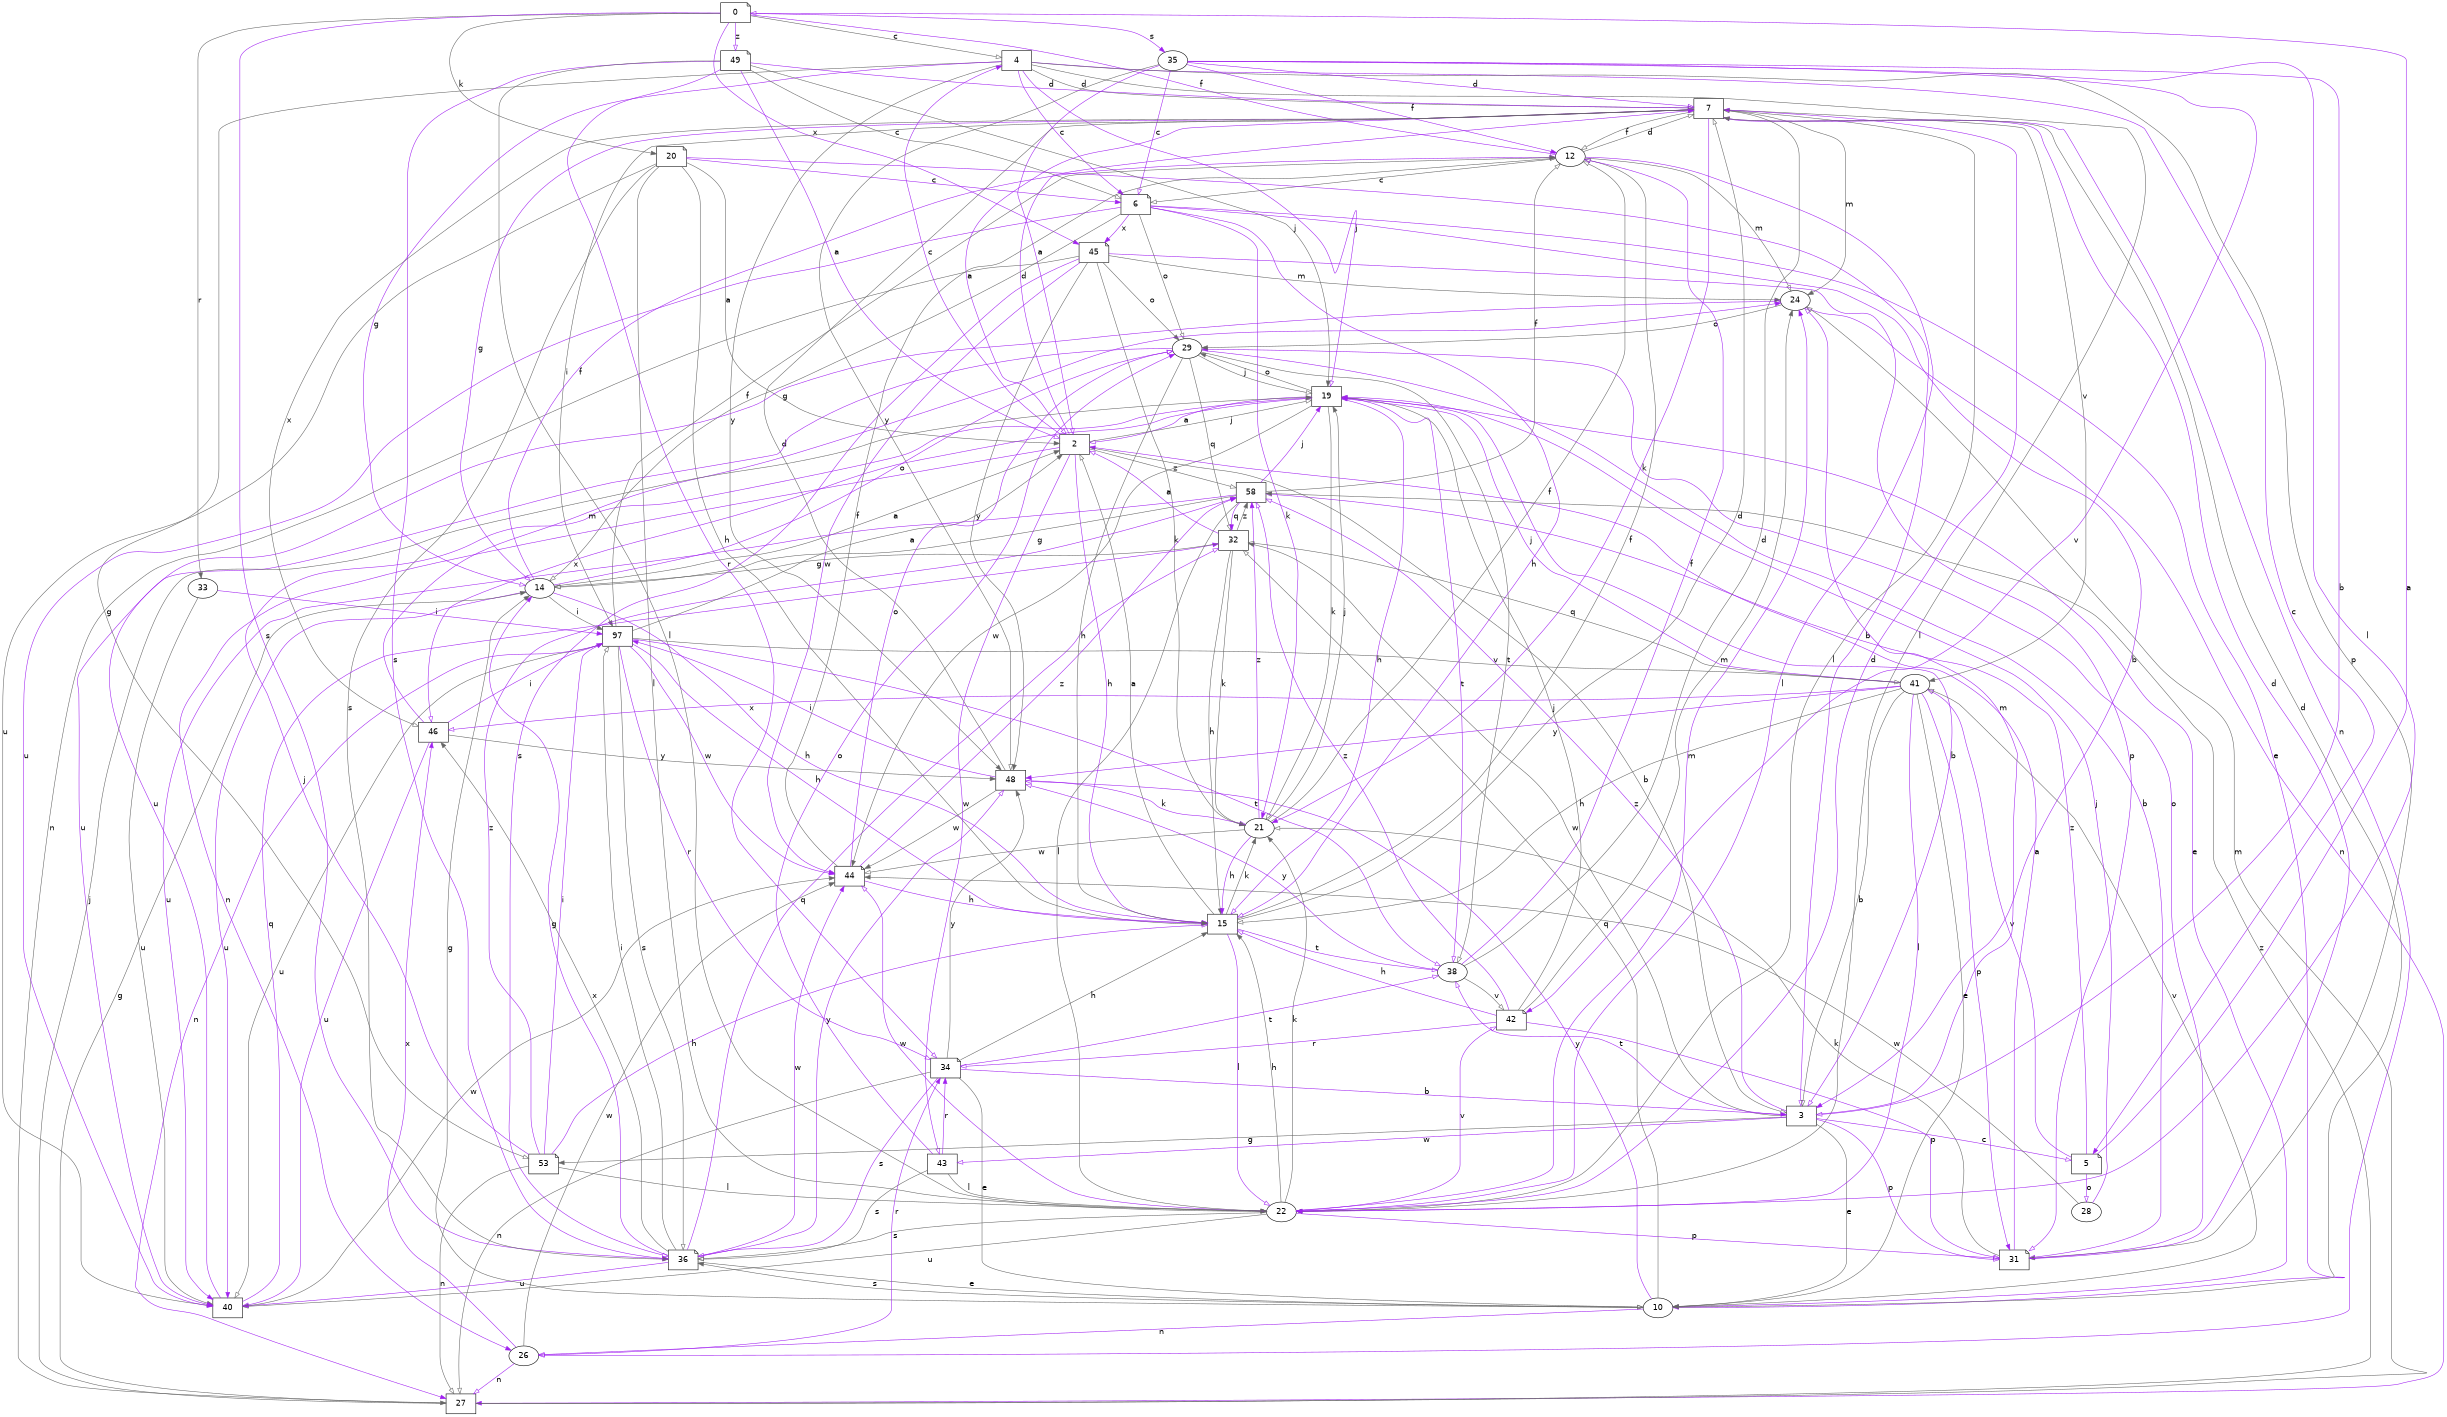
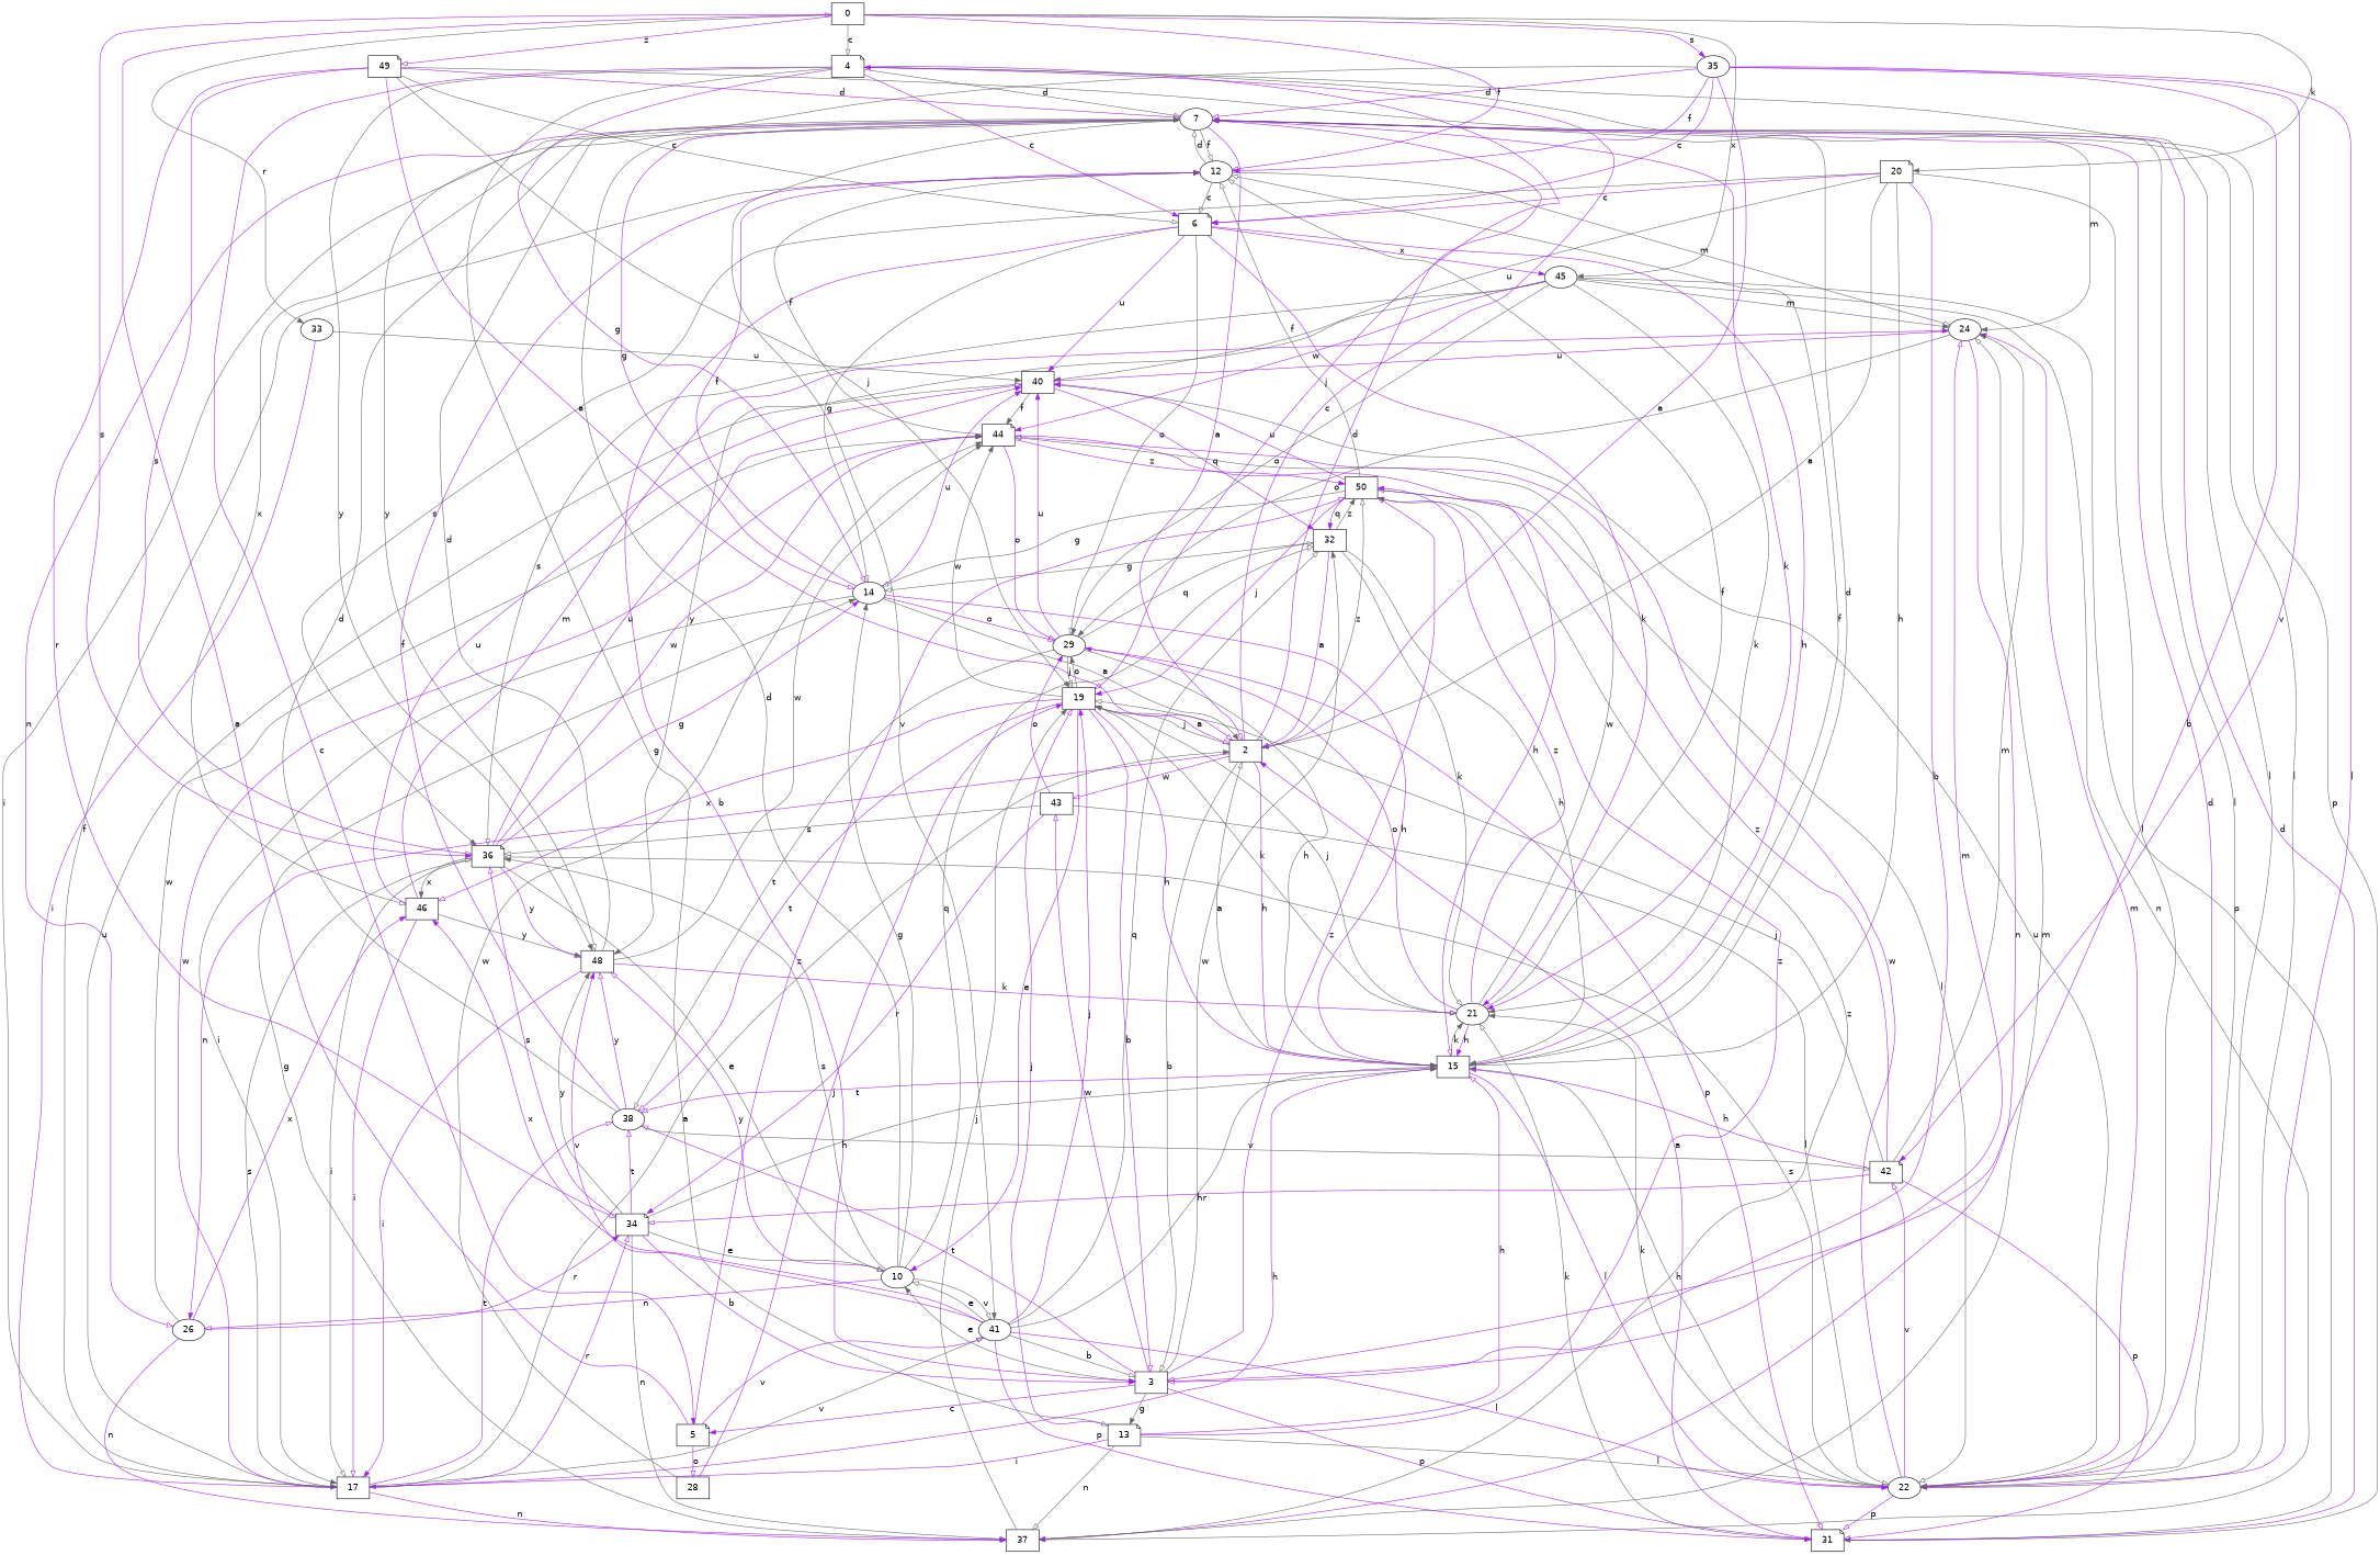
  strict digraph {
    fontname="DejaVu Sans"
    node [fontname="DejaVu Sans" shape=box]
    edge [arrowhead=onormal color=purple fontname="DejaVu Sans"]
-   0 [shape=note]
-   4
+   0
+   4 [shape=note]
    12 [shape=ellipse]
    20 [shape=note]
    33 [shape=ellipse]
    35 [shape=ellipse]
    36 [shape=note]
-   45 [shape=note]
+   45 [shape=ellipse]
    49 [shape=note]
-   7
+   7 [shape=ellipse]
    19
    5 [shape=note]
-   13 [shape=note label=53]
+   13 [shape=note]
    31 [shape=note]
    6 [shape=note]
    14 [shape=ellipse]
    22 [shape=ellipse]
    48
    24 [shape=ellipse]
    2
    3
    15
    40
-   17 [label=97]
+   17
    42 [shape=note]
    10 [shape=ellipse]
    44 [shape=note]
    46
    32
    21 [shape=ellipse]
    29 [shape=ellipse]
-   27
+   27 [label=37]
    34 [shape=note]
    26 [shape=ellipse]
    43
-   50 [label=58]
+   50
    38 [shape=ellipse]
    41 [shape=ellipse]
-   28 [shape=ellipse]
+   28
    0 -> 4 [color=gray40 label=c]
    0 -> 12 [label=f]
    0 -> 20 [arrowhead=normal color=gray40 label=k]
    0 -> 33 [arrowhead=normal color=gray40 label=r]
    0 -> 35 [arrowhead=normal label=s]
    0 -> 36 [arrowhead=normal label=s]
-   0 -> 45 [arrowhead=normal label=x]
+   0 -> 45 [arrowhead=normal color=gray40 label=x]
    0 -> 49 [label=z]
    4 -> 7 [color=gray40 label=d]
    4 -> 19 [label=j]
    4 -> 5 [arrowhead=normal label=c]
    4 -> 13 [color=gray40 label=g]
    4 -> 31 [arrowhead=normal color=gray40 label=p]
    4 -> 6 [arrowhead=normal label=c]
    4 -> 14 [label=g]
    4 -> 22 [arrowhead=normal color=gray40 label=l]
    4 -> 48 [arrowhead=normal color=gray40 label=y]
    12 -> 7 [color=gray40 label=d]
    12 -> 6 [color=gray40 label=c]
-   12 -> 22 [label=l]
    12 -> 24 [color=gray40 label=m]
    20 -> 36 [arrowhead=normal color=gray40 label=s]
    20 -> 6 [arrowhead=normal label=c]
    20 -> 22 [arrowhead=normal color=gray40 label=l]
    20 -> 2 [arrowhead=normal color=gray40 label=a]
    20 -> 3 [label=b]
    20 -> 15 [color=gray40 label=h]
    20 -> 40 [arrowhead=normal color=gray40 label=u]
    33 -> 40 [arrowhead=normal color=gray40 label=u]
    33 -> 17 [arrowhead=normal label=i]
    35 -> 12 [arrowhead=normal label=f]
    35 -> 7 [label=d]
    35 -> 6 [label=c]
    35 -> 22 [arrowhead=normal label=l]
    35 -> 48 [color=gray40 label=y]
    35 -> 2 [label=a]
    35 -> 3 [label=b]
    35 -> 42 [arrowhead=normal label=v]
    36 -> 14 [arrowhead=normal label=g]
    36 -> 48 [label=y]
    36 -> 40 [arrowhead=normal label=u]
    36 -> 17 [color=gray40 label=i]
    36 -> 10 [color=gray40 label=e]
    36 -> 44 [arrowhead=normal label=w]
    36 -> 46 [arrowhead=normal color=gray40 label=x]
-   36 -> 32 [label=q]
-   45 -> 36 [label=s]
-   45 -> 31 [label=p]
+   45 -> 36 [color=gray40 label=s]
+   45 -> 31 [color=gray40 label=p]
    45 -> 48 [arrowhead=normal color=gray40 label=y]
    45 -> 24 [arrowhead=normal color=gray40 label=m]
    45 -> 44 [arrowhead=normal label=w]
    45 -> 21 [arrowhead=normal color=gray40 label=k]
    45 -> 29 [arrowhead=normal color=gray40 label=o]
    45 -> 27 [arrowhead=normal color=gray40 label=n]
    49 -> 36 [label=s]
    49 -> 7 [label=d]
    49 -> 19 [arrowhead=normal color=gray40 label=j]
    49 -> 6 [color=gray40 label=c]
    49 -> 22 [color=gray40 label=l]
    49 -> 2 [label=a]
    49 -> 34 [label=r]
    7 -> 12 [color=gray40 label=f]
    7 -> 14 [label=g]
    7 -> 22 [color=gray40 label=l]
    7 -> 24 [arrowhead=normal color=gray40 label=m]
    7 -> 2 [label=a]
    7 -> 17 [arrowhead=normal color=gray40 label=i]
    7 -> 46 [color=gray40 label=x]
    7 -> 21 [arrowhead=normal label=k]
    7 -> 26 [label=n]
    7 -> 41 [arrowhead=normal color=gray40 label=v]
    19 -> 2 [label=a]
    19 -> 3 [label=b]
    19 -> 15 [label=h]
    19 -> 10 [arrowhead=normal label=e]
    19 -> 44 [arrowhead=normal color=gray40 label=w]
    19 -> 46 [label=x]
    19 -> 21 [color=gray40 label=k]
    19 -> 29 [arrowhead=normal color=gray40 label=o]
    19 -> 38 [label=t]
    5 -> 0 [label=a]
    5 -> 50 [label=z]
    5 -> 41 [label=v]
    5 -> 28 [label=o]
    13 -> 19 [label=j]
    13 -> 22 [color=gray40 label=l]
    13 -> 15 [label=h]
    13 -> 17 [arrowhead=normal label=i]
    13 -> 27 [color=gray40 label=n]
    13 -> 50 [arrowhead=normal label=z]
    31 -> 7 [label=d]
    31 -> 2 [arrowhead=normal label=a]
    31 -> 21 [color=gray40 label=k]
-   31 -> 29 [arrowhead=normal label=o]
+   21 -> 29 [arrowhead=normal label=o]
    6 -> 45 [arrowhead=normal label=x]
    6 -> 14 [color=gray40 label=g]
    6 -> 3 [arrowhead=normal label=b]
    6 -> 15 [label=h]
    6 -> 40 [arrowhead=normal label=u]
-   6 -> 10 [label=e]
    6 -> 21 [arrowhead=normal label=k]
    6 -> 29 [color=gray40 label=o]
    14 -> 12 [label=f]
    14 -> 2 [arrowhead=normal color=gray40 label=a]
    14 -> 15 [label=h]
    14 -> 40 [arrowhead=normal label=u]
    14 -> 17 [arrowhead=normal color=gray40 label=i]
    14 -> 29 [label=o]
    22 -> 36 [color=gray40 label=s]
    22 -> 7 [arrowhead=normal label=d]
    22 -> 31 [label=p]
    22 -> 24 [arrowhead=normal label=m]
    22 -> 15 [arrowhead=normal color=gray40 label=h]
    22 -> 40 [color=gray40 label=u]
    22 -> 42 [label=v]
    22 -> 44 [label=w]
    22 -> 21 [arrowhead=normal color=gray40 label=k]
    48 -> 7 [arrowhead=normal color=gray40 label=d]
    48 -> 17 [arrowhead=normal label=i]
    48 -> 44 [arrowhead=normal color=gray40 label=w]
    48 -> 21 [label=k]
-   40 -> 24 [label=u]
+   24 -> 40 [label=u]
    24 -> 29 [arrowhead=normal color=gray40 label=o]
    24 -> 27 [arrowhead=normal label=n]
    2 -> 4 [arrowhead=normal label=c]
    2 -> 7 [arrowhead=normal label=d]
    2 -> 19 [color=gray40 label=j]
    2 -> 3 [color=gray40 label=b]
    2 -> 15 [label=h]
    2 -> 26 [arrowhead=normal label=n]
    2 -> 43 [label=w]
    2 -> 50 [color=gray40 label=z]
-   3 -> 5 [label=c]
+   3 -> 5 [arrowhead=normal label=c]
    3 -> 13 [arrowhead=normal color=gray40 label=g]
    3 -> 31 [label=p]
    3 -> 24 [label=m]
    3 -> 10 [arrowhead=normal color=gray40 label=e]
    3 -> 32 [arrowhead=normal color=gray40 label=w]
    3 -> 43 [label=w]
    3 -> 50 [label=z]
    3 -> 38 [label=t]
    15 -> 12 [color=gray40 label=f]
    15 -> 7 [color=gray40 label=d]
    15 -> 22 [label=l]
    15 -> 2 [color=gray40 label=a]
    15 -> 21 [arrowhead=normal color=gray40 label=k]
    15 -> 38 [label=t]
-   40 -> 44 [arrowhead=normal color=gray40 label=w]
+   40 -> 44 [arrowhead=normal color=gray40 label=f]
    40 -> 32 [arrowhead=normal label=q]
    17 -> 12 [arrowhead=normal color=gray40 label=f]
    17 -> 36 [color=gray40 label=s]
    17 -> 2 [arrowhead=normal color=gray40 label=a]
    17 -> 15 [arrowhead=normal label=h]
    17 -> 40 [color=gray40 label=u]
    17 -> 44 [arrowhead=normal label=w]
    17 -> 27 [arrowhead=normal label=n]
    17 -> 34 [label=r]
    17 -> 38 [label=t]
    17 -> 41 [color=gray40 label=v]
    42 -> 19 [color=gray40 label=j]
    42 -> 31 [label=p]
    42 -> 24 [arrowhead=normal color=gray40 label=m]
    42 -> 15 [label=h]
    42 -> 34 [label=r]
    42 -> 50 [label=z]
    10 -> 36 [arrowhead=normal color=gray40 label=s]
    10 -> 7 [arrowhead=normal color=gray40 label=d]
    10 -> 14 [arrowhead=normal color=gray40 label=g]
    10 -> 48 [label=y]
    10 -> 32 [color=gray40 label=q]
    10 -> 26 [label=n]
    10 -> 41 [color=gray40 label=v]
    44 -> 12 [color=gray40 label=f]
    44 -> 15 [label=h]
    44 -> 29 [label=o]
    44 -> 50 [arrowhead=normal label=z]
    46 -> 48 [arrowhead=normal color=gray40 label=y]
    46 -> 24 [arrowhead=normal label=m]
    46 -> 40 [label=u]
    46 -> 17 [label=i]
    32 -> 14 [color=gray40 label=g]
    32 -> 2 [label=a]
    32 -> 15 [arrowhead=normal color=gray40 label=h]
    32 -> 21 [color=gray40 label=k]
    32 -> 50 [arrowhead=normal color=gray40 label=z]
    21 -> 12 [color=gray40 label=f]
    21 -> 19 [arrowhead=normal color=gray40 label=j]
    21 -> 15 [arrowhead=normal label=h]
    21 -> 44 [color=gray40 label=w]
    21 -> 50 [arrowhead=normal label=z]
    29 -> 19 [color=gray40 label=j]
-   29 -> 31 [label=b]
+   29 -> 31 [label=p]
    29 -> 15 [arrowhead=normal color=gray40 label=h]
    29 -> 40 [arrowhead=normal label=u]
    29 -> 32 [color=gray40 label=q]
    29 -> 38 [color=gray40 label=t]
    27 -> 19 [arrowhead=normal color=gray40 label=j]
    27 -> 14 [arrowhead=normal color=gray40 label=g]
    27 -> 24 [color=gray40 label=m]
    27 -> 50 [arrowhead=normal color=gray40 label=z]
    34 -> 36 [label=s]
    34 -> 48 [arrowhead=normal color=gray40 label=y]
    34 -> 3 [arrowhead=normal label=b]
    34 -> 15 [arrowhead=normal color=gray40 label=h]
    34 -> 10 [color=gray40 label=e]
    34 -> 27 [color=gray40 label=n]
    34 -> 38 [label=t]
    26 -> 44 [arrowhead=normal color=gray40 label=w]
    26 -> 46 [arrowhead=normal label=x]
    26 -> 27 [label=n]
    26 -> 34 [arrowhead=normal label=r]
    43 -> 36 [color=gray40 label=s]
    43 -> 22 [color=gray40 label=l]
    43 -> 29 [arrowhead=normal label=o]
    43 -> 34 [arrowhead=normal label=r]
    50 -> 12 [color=gray40 label=f]
    50 -> 19 [arrowhead=normal label=j]
    50 -> 14 [color=gray40 label=g]
    50 -> 22 [color=gray40 label=l]
    50 -> 40 [arrowhead=normal label=u]
    50 -> 32 [arrowhead=normal label=q]
    38 -> 12 [label=f]
    38 -> 7 [color=gray40 label=d]
    38 -> 48 [label=y]
    38 -> 42 [color=gray40 label=v]
    41 -> 19 [arrowhead=normal label=j]
    41 -> 31 [arrowhead=normal label=p]
    41 -> 22 [arrowhead=normal label=l]
-   41 -> 48 [arrowhead=normal label=y]
+   41 -> 48 [arrowhead=normal label=v]
    41 -> 3 [color=gray40 label=b]
    41 -> 15 [color=gray40 label=h]
    41 -> 10 [color=gray40 label=e]
-   41 -> 46 [label=x]
+   41 -> 46 [arrowhead=normal label=x]
    41 -> 32 [color=gray40 label=q]
    28 -> 19 [arrowhead=normal label=j]
    28 -> 44 [arrowhead=normal color=gray40 label=w]
  }
